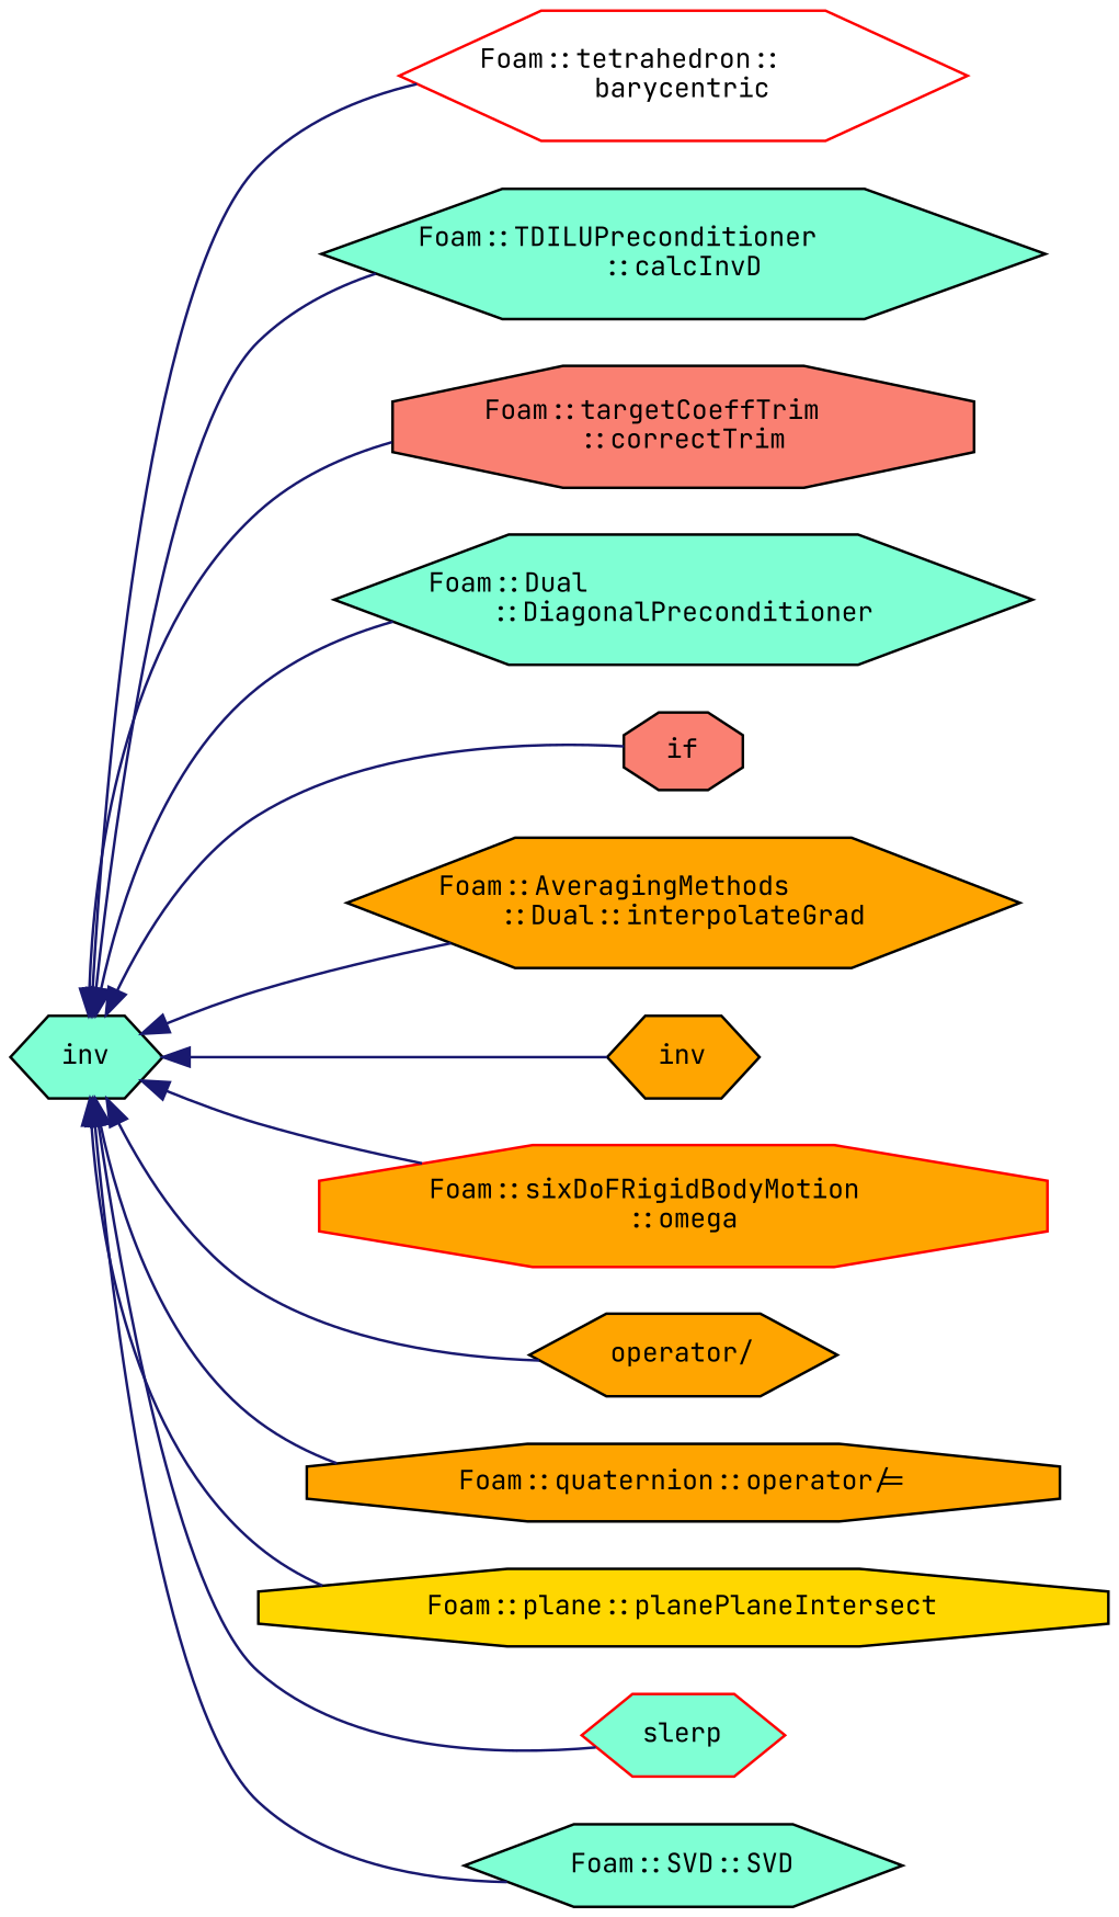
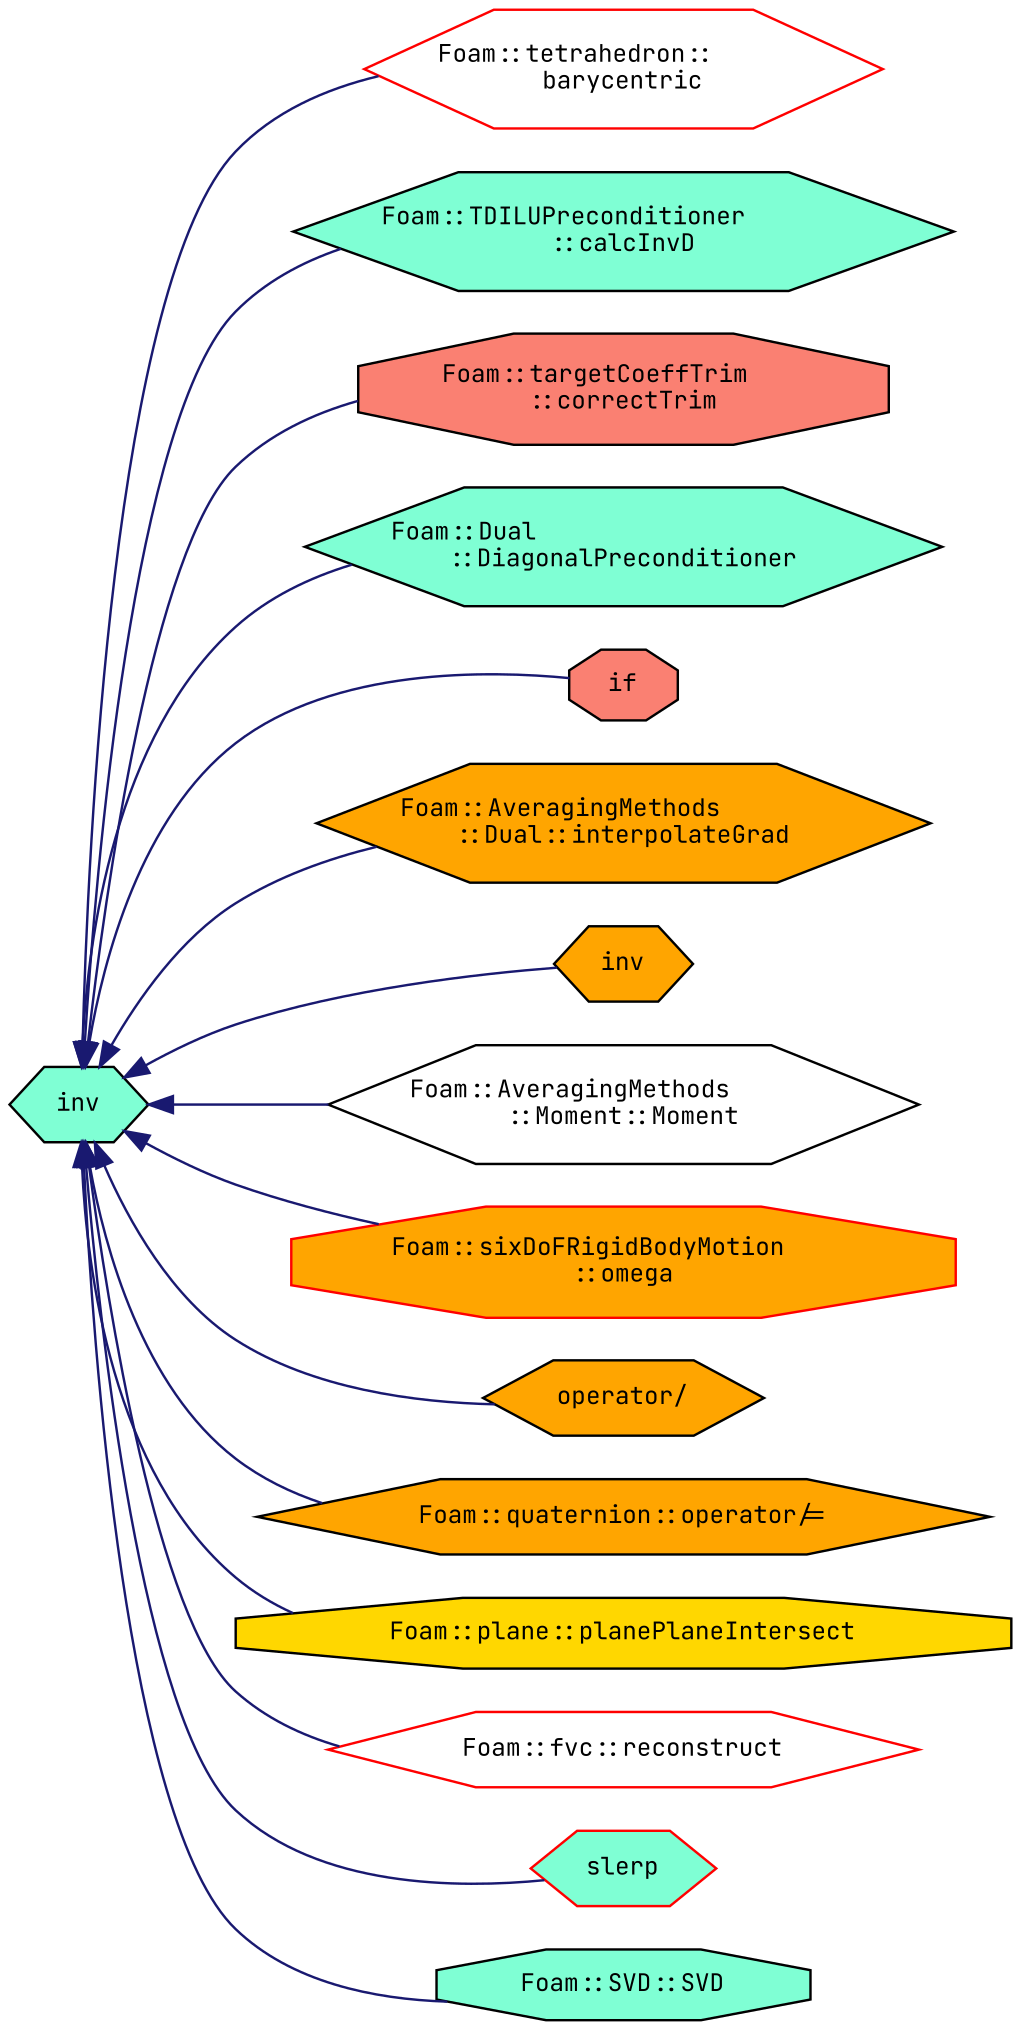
  digraph {
    fontname="JetBrains Mono"
    rankdir=LR
    node [color=black fillcolor=aquamarine fontname="JetBrains Mono" fontsize=10 shape=hexagon style=filled]
    edge [color=midnightblue dir=back fontname="JetBrains Mono" fontsize=10 labelfontname=FreeSans labelfontsize=10 style=solid]
    n1 [fontcolor=black height=0.2 label=inv width=0.4]
    n2 [color=red fillcolor=white height=0.2 label="Foam::tetrahedron::\lbarycentric" width=0.4]
    n3 [height=0.2 label="Foam::TDILUPreconditioner\l::calcInvD" width=0.4]
    n4 [fillcolor=salmon height=0.2 label="Foam::targetCoeffTrim\l::correctTrim" shape=octagon width=0.4]
    n5 [height=0.2 label="Foam::Dual\l::DiagonalPreconditioner" width=0.4]
    n6 [fillcolor=salmon height=0.2 label=if shape=octagon width=0.4]
    n7 [fillcolor=orange height=0.2 label="Foam::AveragingMethods\l::Dual::interpolateGrad" width=0.4]
    n8 [fillcolor=orange height=0.2 label=inv width=0.4]
+   n9 [fillcolor=white height=0.2 label="Foam::AveragingMethods\l::Moment::Moment" width=0.4]
    n10 [color=red fillcolor=orange height=0.2 label="Foam::sixDoFRigidBodyMotion\l::omega" shape=octagon width=0.4]
    n11 [fillcolor=orange height=0.2 label="operator/" width=0.4]
-   n12 [fillcolor=orange height=0.2 label="Foam::quaternion::operator/=" shape=octagon width=0.4]
+   n12 [fillcolor=orange height=0.2 label="Foam::quaternion::operator/=" width=0.4]
    n13 [fillcolor=gold height=0.2 label="Foam::plane::planePlaneIntersect" shape=octagon width=0.4]
+   n14 [color=red fillcolor=white height=0.2 label="Foam::fvc::reconstruct" width=0.4]
    n15 [color=red height=0.2 label=slerp width=0.4]
-   n16 [height=0.2 label="Foam::SVD::SVD" width=0.4]
+   n16 [height=0.2 label="Foam::SVD::SVD" shape=octagon width=0.4]
    n1 -> n2
    n1 -> n3
    n1 -> n4
    n1 -> n5
    n1 -> n6
    n1 -> n7
    n1 -> n8
+   n1 -> n9
    n1 -> n10
    n1 -> n11
    n1 -> n12
    n1 -> n13
+   n1 -> n14
    n1 -> n15
    n1 -> n16
  }
